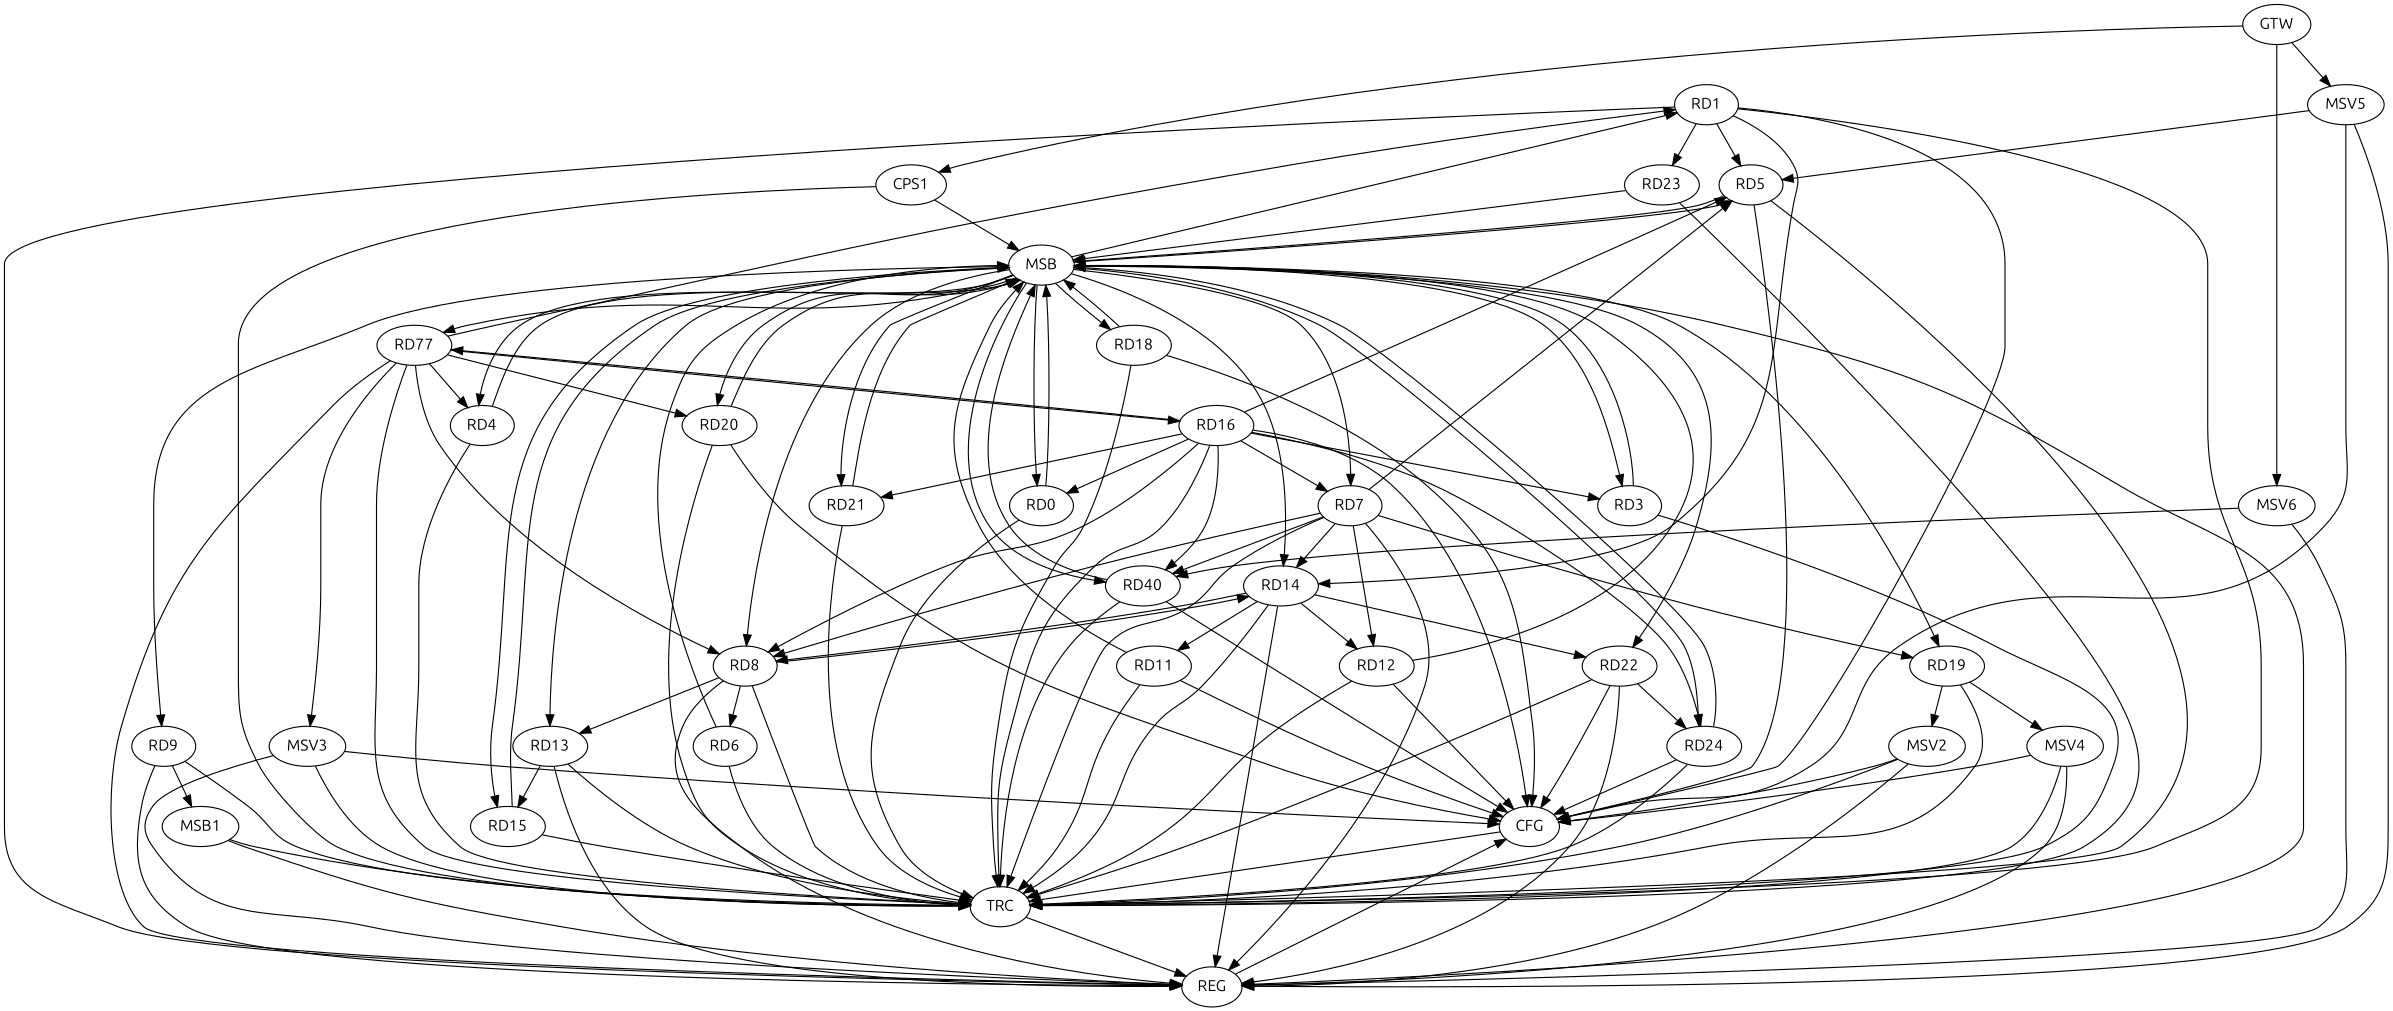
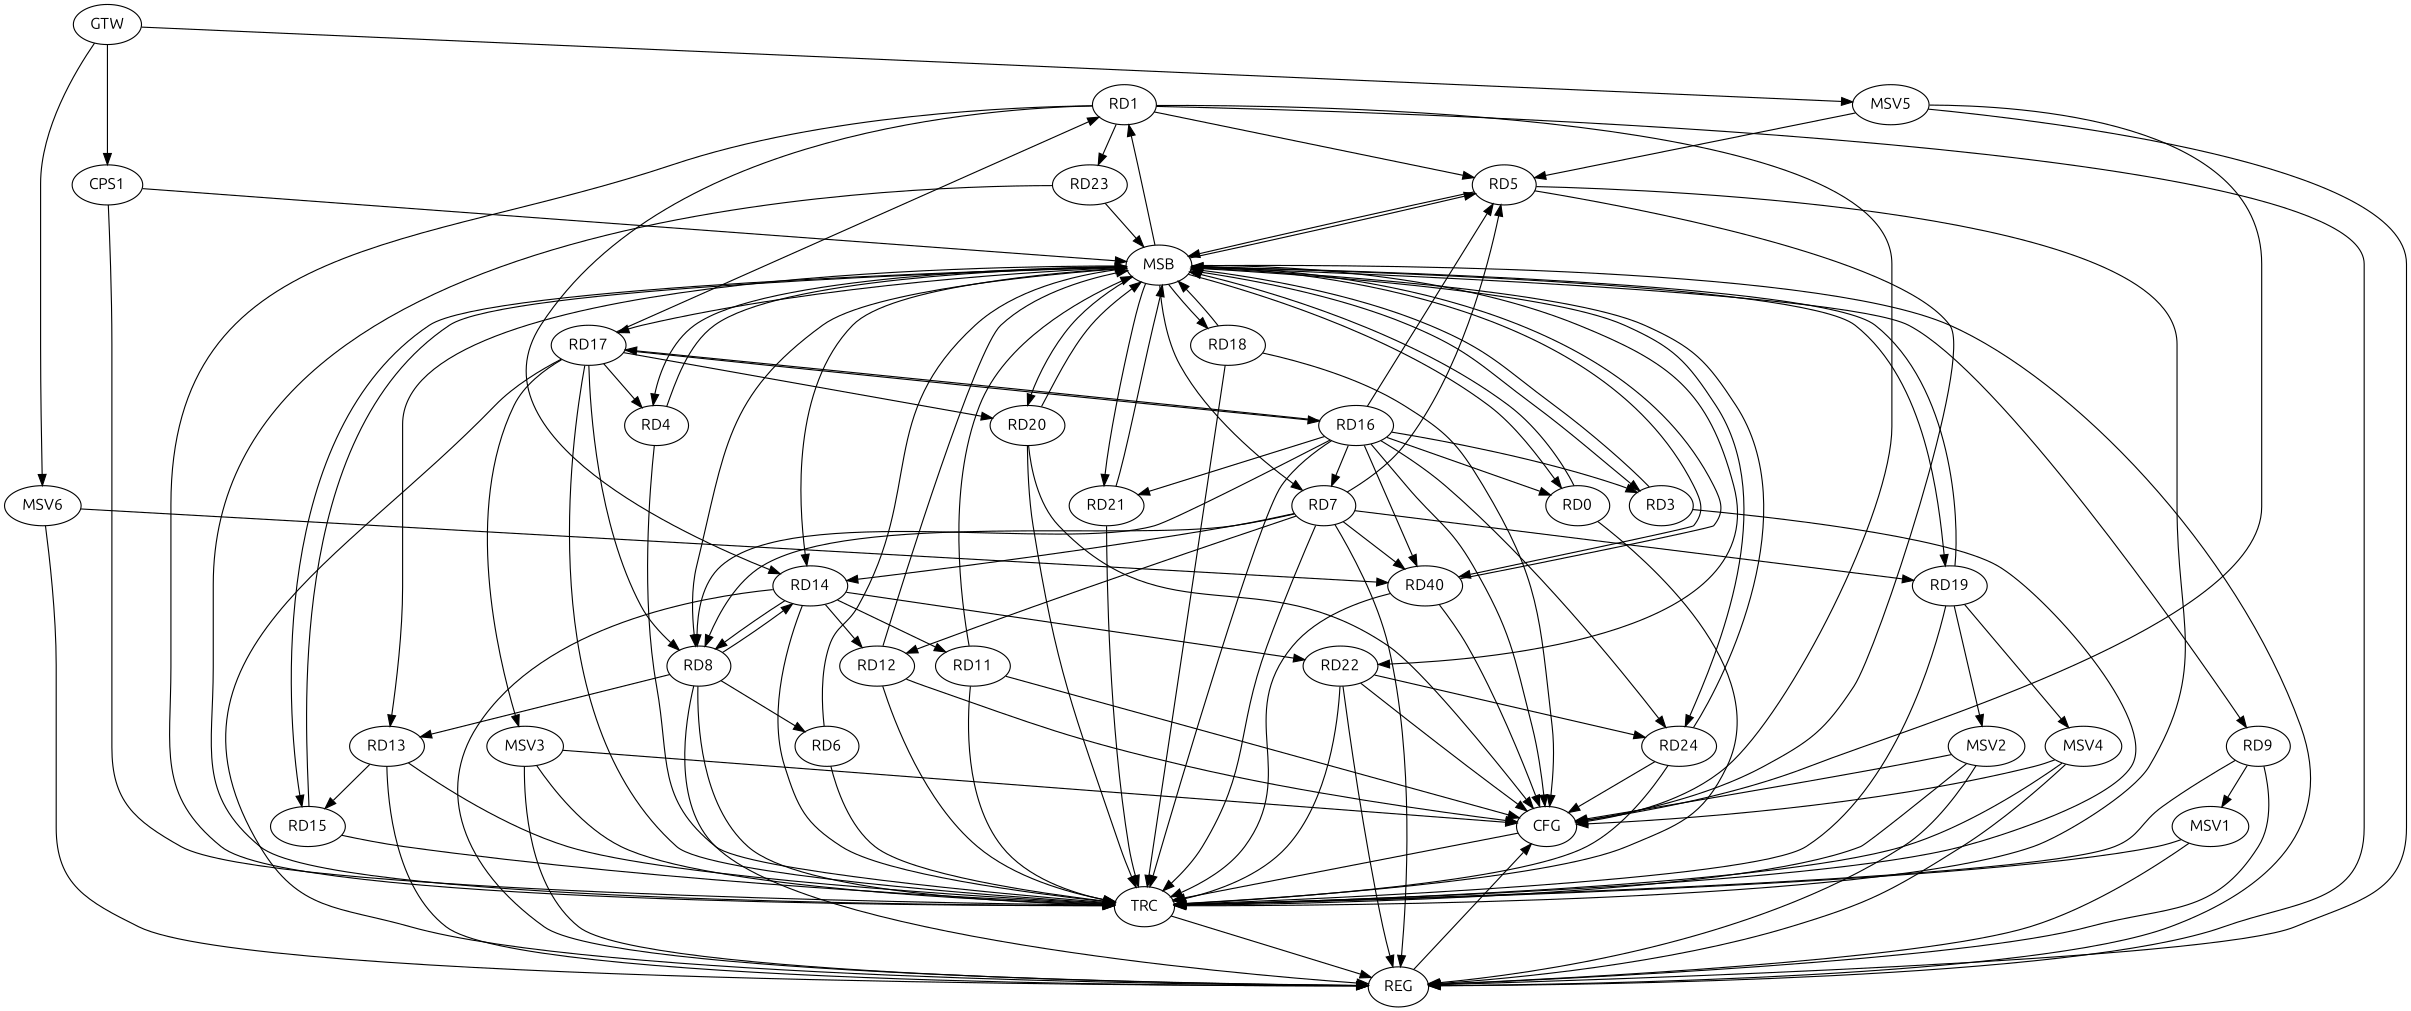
  strict digraph {
    fontname=Ubuntu
    node [fontname=Ubuntu]
    edge [fontname=Ubuntu]
    n1 [label=RD1]
    n2 [label=RD5]
    n3 [label=RD14]
    n4 [label=RD23]
    n5 [label=REG]
    n6 [label=CFG]
    n7 [label=TRC]
    n8 [label=MSB]
    n9 [label=RD8]
    n10 [label=RD12]
    n11 [label=RD11]
    n12 [label=RD22]
    n13 [label=RD0]
    n14 [label=RD3]
    n15 [label=RD4]
    n16 [label=RD7]
    n17 [label=RD40]
    n18 [label=RD19]
    n19 [label=RD13]
    n20 [label=RD9]
    n21 [label=RD15]
    n22 [label=RD21]
-   n23 [label=RD77]
+   n23 [label=RD17]
    n24 [label=RD24]
    n25 [label=RD20]
    n26 [label=RD18]
    n27 [label=RD6]
    n28 [label=MSV2]
    n29 [label=MSV4]
-   n30 [label=MSB1]
+   n30 [label=MSV1]
    n31 [label=RD16]
    n32 [label=MSV3]
    n33 [label=CPS1]
    n34 [label=GTW]
    n35 [label=MSV5]
    n36 [label=MSV6]
    n1 -> n2
    n1 -> n3
    n1 -> n4
    n1 -> n5
    n1 -> n6
    n1 -> n7
    n2 -> n6
    n2 -> n7
    n2 -> n8
    n3 -> n5
    n3 -> n7
    n3 -> n9
    n3 -> n10
    n3 -> n11
    n3 -> n12
    n4 -> n7
    n4 -> n8
    n5 -> n6
    n6 -> n7
    n7 -> n5
    n8 -> n1
    n8 -> n2
    n8 -> n3
    n8 -> n5
    n8 -> n9
    n8 -> n12
    n8 -> n13
    n8 -> n14
    n8 -> n15
    n8 -> n16
    n8 -> n17
    n8 -> n18
    n8 -> n19
    n8 -> n20
    n8 -> n21
    n8 -> n22
    n8 -> n23
    n8 -> n24
    n8 -> n25
    n8 -> n26
    n9 -> n3
    n9 -> n5
    n9 -> n7
    n9 -> n19
    n9 -> n27
    n10 -> n6
    n10 -> n7
    n10 -> n8
    n11 -> n6
    n11 -> n7
    n11 -> n8
    n12 -> n5
    n12 -> n6
    n12 -> n7
    n12 -> n24
    n13 -> n7
    n13 -> n8
    n14 -> n7
    n14 -> n8
    n15 -> n7
    n15 -> n8
    n16 -> n2
    n16 -> n3
    n16 -> n5
    n16 -> n7
    n16 -> n9
    n16 -> n10
    n16 -> n17
    n16 -> n18
    n17 -> n6
    n17 -> n7
    n17 -> n8
    n18 -> n7
+   n18 -> n8
    n18 -> n28
    n18 -> n29
    n19 -> n5
    n19 -> n7
    n19 -> n21
    n20 -> n5
    n20 -> n7
    n20 -> n30
    n21 -> n7
    n21 -> n8
    n22 -> n7
    n22 -> n8
    n23 -> n1
    n23 -> n5
    n23 -> n7
    n23 -> n9
    n23 -> n15
    n23 -> n25
    n23 -> n31
    n23 -> n32
    n24 -> n6
    n24 -> n7
    n24 -> n8
    n25 -> n6
    n25 -> n7
    n25 -> n8
    n26 -> n6
    n26 -> n7
    n26 -> n8
    n27 -> n7
    n27 -> n8
    n28 -> n5
    n28 -> n6
    n28 -> n7
    n29 -> n5
    n29 -> n6
    n29 -> n7
    n30 -> n5
    n30 -> n7
    n31 -> n2
    n31 -> n6
    n31 -> n7
    n31 -> n9
    n31 -> n13
    n31 -> n14
    n31 -> n16
    n31 -> n17
    n31 -> n22
    n31 -> n23
    n31 -> n24
    n32 -> n5
    n32 -> n6
    n32 -> n7
    n33 -> n7
    n33 -> n8
    n34 -> n33
    n34 -> n35
    n34 -> n36
    n35 -> n2
    n35 -> n5
    n35 -> n6
    n36 -> n5
    n36 -> n17
  }
